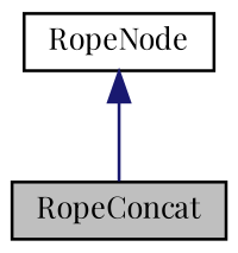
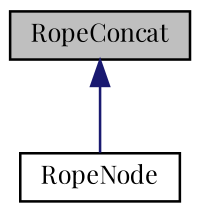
  digraph {
    fontname="Playfair Display"
    node [color=black fontname="Playfair Display" fontsize=10 shape=record]
    n1 [fillcolor=grey75 fontcolor=black height=0.2 label=RopeConcat style=filled width=0.4]
    n2 [height=0.2 label=RopeNode width=0.4]
-   n2 -> n1 [color=midnightblue dir=back fontname="Playfair Display" fontsize=10 labelfontname=Helvetica labelfontsize=10 style=solid]
+   n1 -> n2 [color=midnightblue dir=back fontname="Playfair Display" fontsize=10 labelfontname=Helvetica labelfontsize=10 style=solid]
  }
